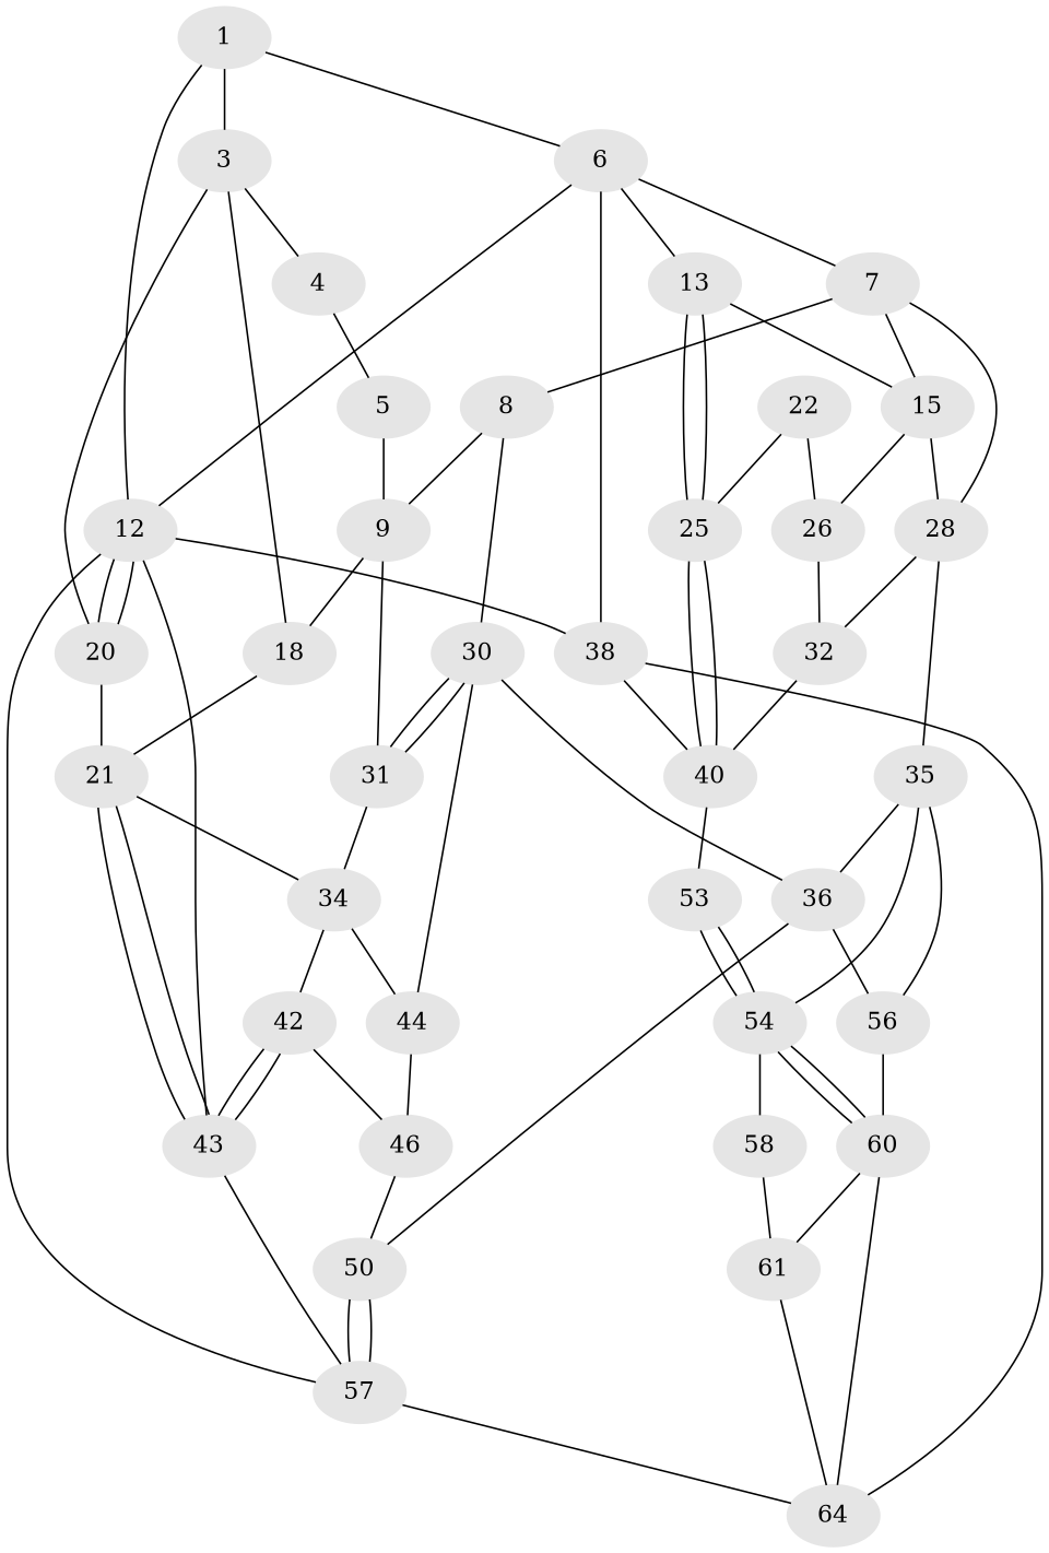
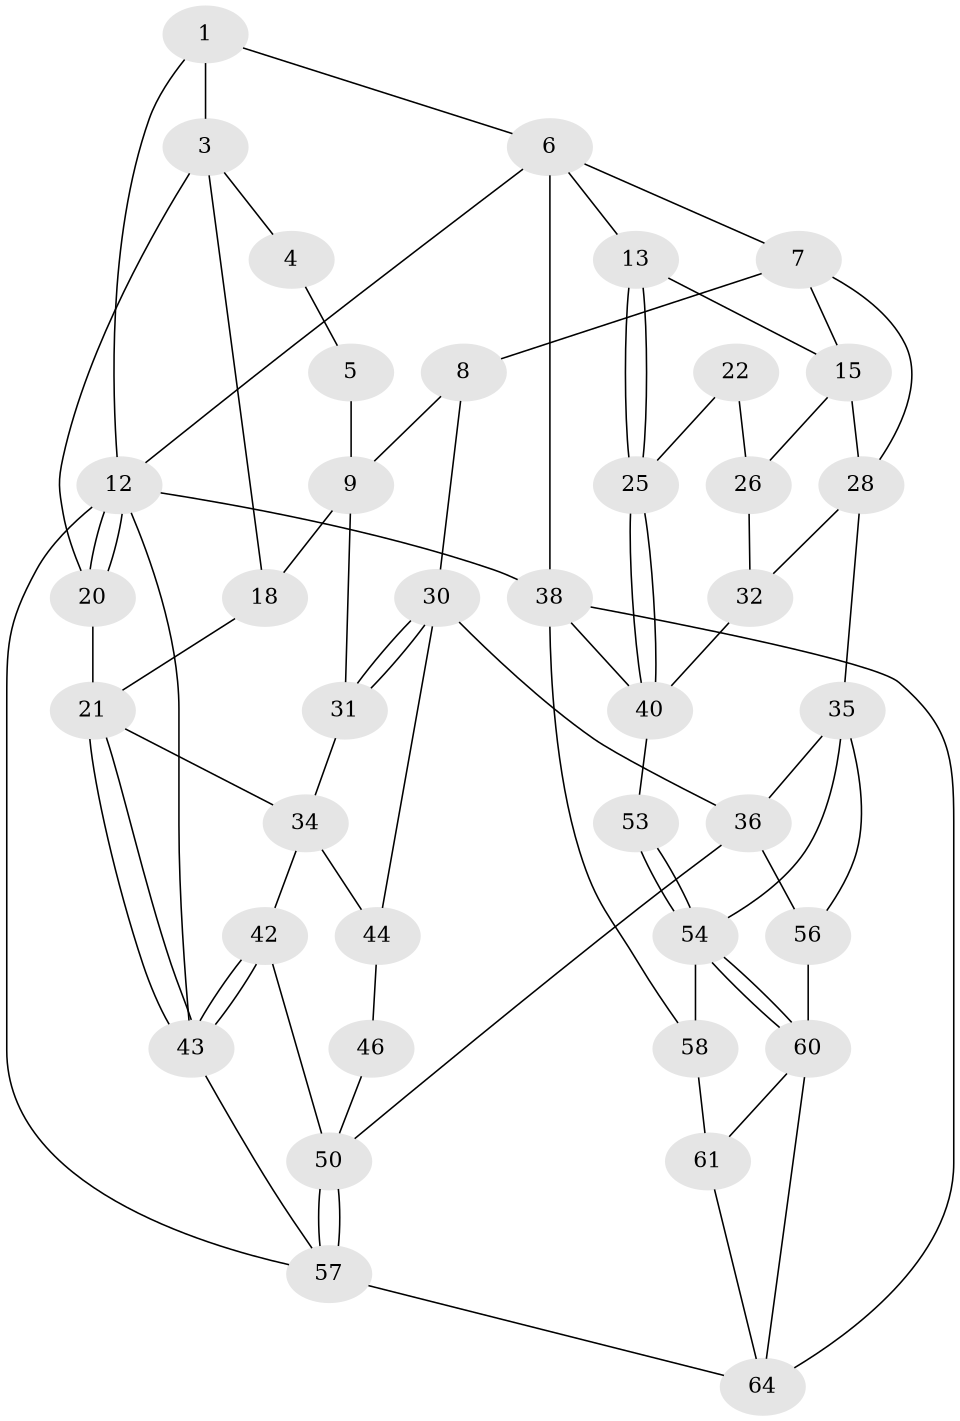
  graph {
    node [color=gray90 style=filled]
    1 [super="+2"]
    3 [super="+19"]
    6 [super="+11"]
    12 [super="+52"]
    4
    18
    20
    7
    13 [super="+14"]
    38 [super="+39"]
    43 [super="+51"]
    57 [super="+66"]
    5 [super="+10"]
    21 [super="+22"]
    9 [super="+17"]
    31
    8 [super="+29"]
    15 [super="+16"]
    28 [super="+33"]
    25
    40 [super="+47"]
    58 [super="+59"]
    64 [super="+65"]
    30 [super="+37"]
    26 [super="+27"]
    32
    35 [super="+55"]
    36 [super="+49"]
    44 [super="+45"]
    34 [super="+41"]
    42
    n32 [label=22 super="+24"]
    53
    54
    56
    50
    46 [super="+48"]
    60 [super="+62"]
    61 [super="+63"]
    1 -- 3
    1 -- 6
    1 -- 12
    3 -- 4
    3 -- 18
    3 -- 20
    6 -- 12
    6 -- 7
    6 -- 13
    6 -- 38
    12 -- 20
    12 -- 20
    12 -- 38
    12 -- 43
    12 -- 57
    4 -- 5 [weight=2]
    18 -- 21
    20 -- 21
    7 -- 8
    7 -- 15
    7 -- 28
    13 -- 15
    13 -- 25
    13 -- 25
    38 -- 40
+   38 -- 58
    38 -- 64
    43 -- 57
    57 -- 64
    5 -- 9
    21 -- 43
    21 -- 43
    21 -- 34
    9 -- 18
    9 -- 31
    31 -- 34
    8 -- 9
    8 -- 30
    15 -- 28
    15 -- 26
    28 -- 32
    28 -- 35
    25 -- 40
    25 -- 40
    40 -- 53
    58 -- 61 [weight=2]
    30 -- 31
    30 -- 31
    30 -- 36
    30 -- 44
    26 -- 32
    32 -- 40
    35 -- 36
    35 -- 54
    35 -- 56
    36 -- 56
    36 -- 50
    44 -- 46 [weight=2]
    34 -- 44
    34 -- 42
    42 -- 43
    42 -- 43
-   42 -- 46
+   42 -- 50
    n32 -- 25
    n32 -- 26 [weight=2]
    53 -- 54
    53 -- 54
    54 -- 58
    54 -- 60
    54 -- 60
    56 -- 60
    50 -- 57
    50 -- 57
    46 -- 50
    60 -- 64
    60 -- 61
    61 -- 64
  }
